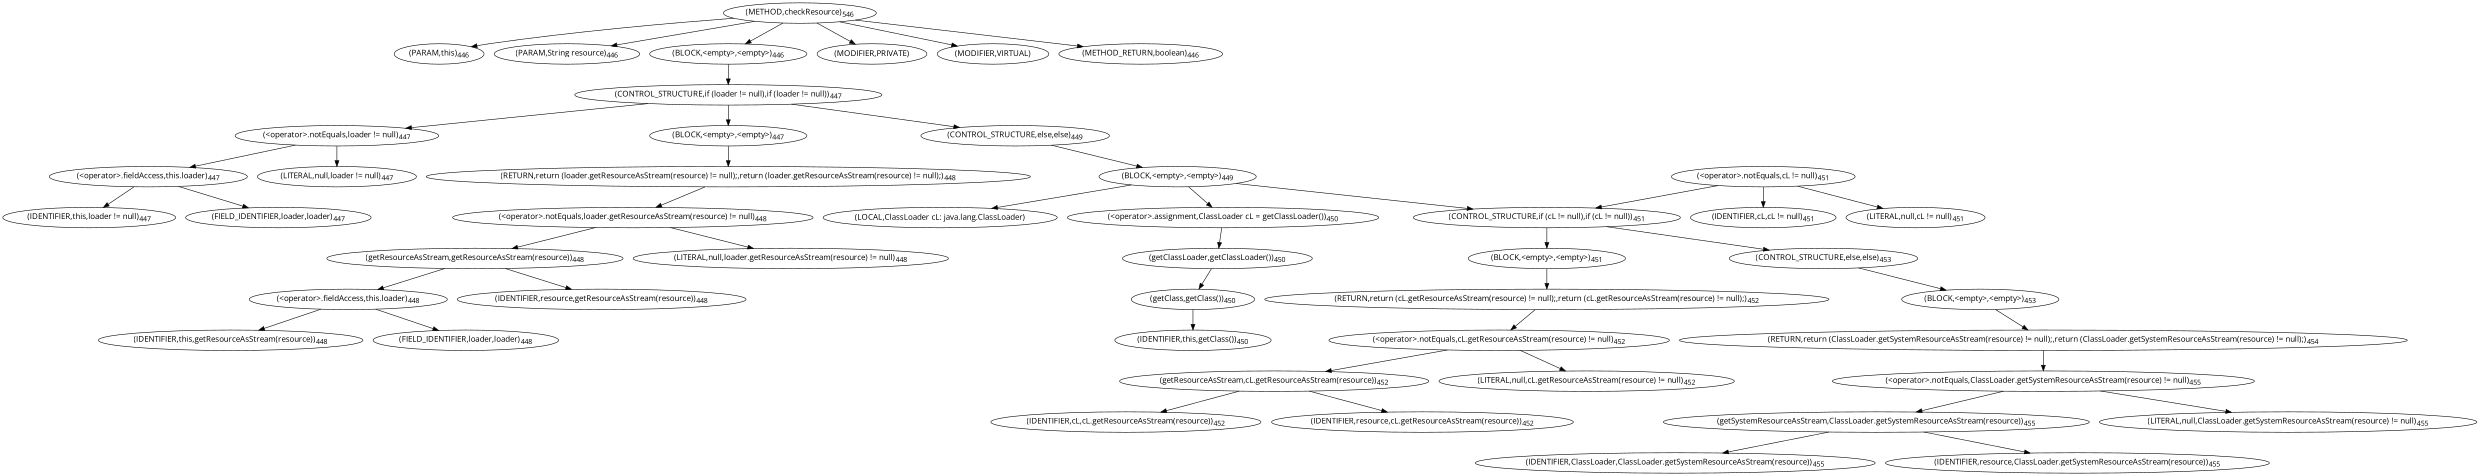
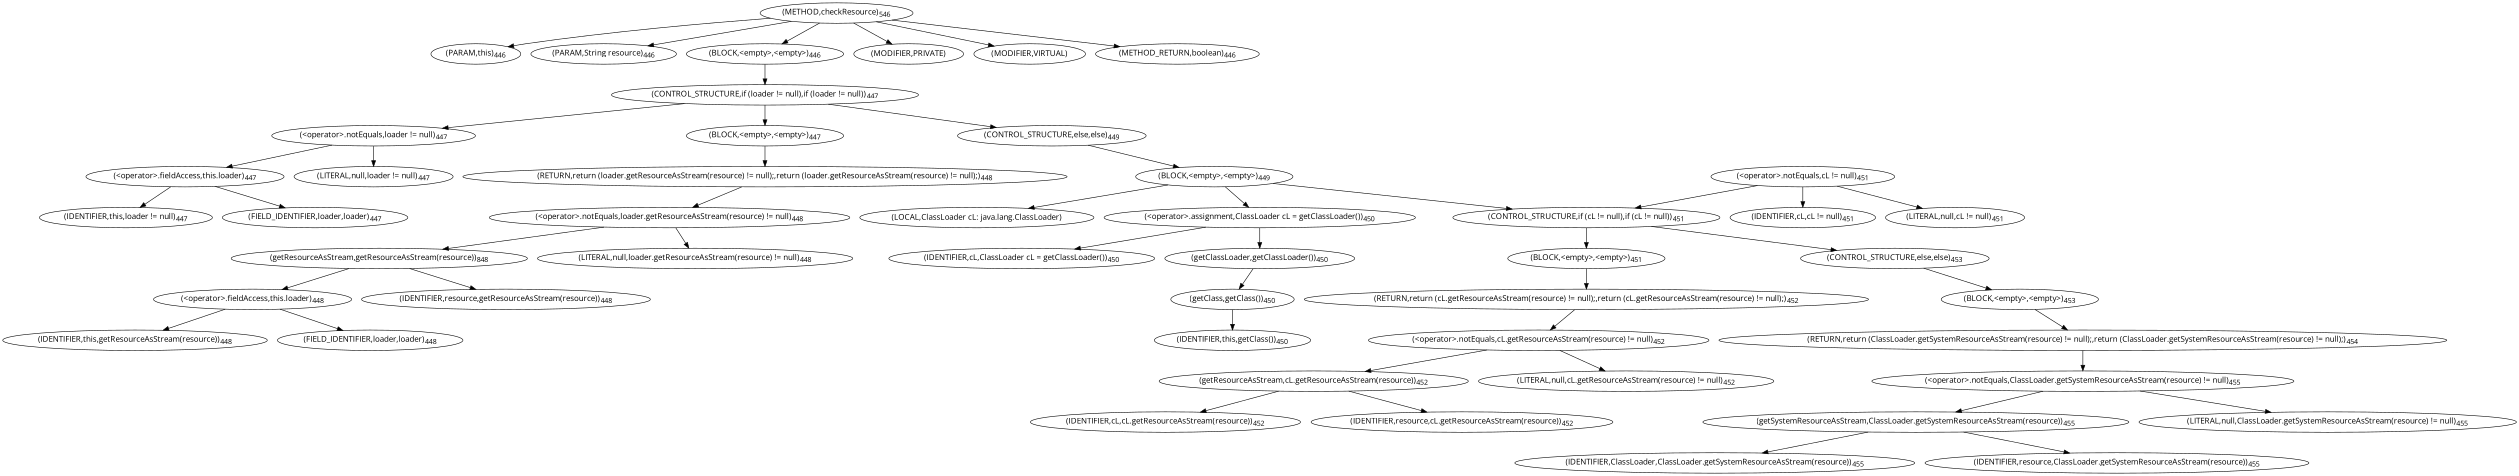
  digraph {
    fontname="Open Sans"
    node [fontname="Open Sans"]
    edge [fontname="Open Sans"]
    n1 [label=<(METHOD,checkResource)<SUB>546</SUB>>]
    n2 [label=<(PARAM,this)<SUB>446</SUB>>]
    n3 [label=<(PARAM,String resource)<SUB>446</SUB>>]
    n4 [label=<(BLOCK,&lt;empty&gt;,&lt;empty&gt;)<SUB>446</SUB>>]
    n5 [label=<(MODIFIER,PRIVATE)>]
    n6 [label=<(MODIFIER,VIRTUAL)>]
    n7 [label=<(METHOD_RETURN,boolean)<SUB>446</SUB>>]
    n8 [label=<(CONTROL_STRUCTURE,if (loader != null),if (loader != null))<SUB>447</SUB>>]
    n9 [label=<(&lt;operator&gt;.notEquals,loader != null)<SUB>447</SUB>>]
    n10 [label=<(BLOCK,&lt;empty&gt;,&lt;empty&gt;)<SUB>447</SUB>>]
    n11 [label=<(CONTROL_STRUCTURE,else,else)<SUB>449</SUB>>]
    n12 [label=<(&lt;operator&gt;.fieldAccess,this.loader)<SUB>447</SUB>>]
    n13 [label=<(LITERAL,null,loader != null)<SUB>447</SUB>>]
    n14 [label=<(RETURN,return (loader.getResourceAsStream(resource) != null);,return (loader.getResourceAsStream(resource) != null);)<SUB>448</SUB>>]
    n15 [label=<(BLOCK,&lt;empty&gt;,&lt;empty&gt;)<SUB>449</SUB>>]
    n16 [label=<(IDENTIFIER,this,loader != null)<SUB>447</SUB>>]
    n17 [label=<(FIELD_IDENTIFIER,loader,loader)<SUB>447</SUB>>]
    n18 [label=<(&lt;operator&gt;.notEquals,loader.getResourceAsStream(resource) != null)<SUB>448</SUB>>]
-   n19 [label=<(getResourceAsStream,getResourceAsStream(resource))<SUB>448</SUB>>]
+   n19 [label=<(getResourceAsStream,getResourceAsStream(resource))<SUB>848</SUB>>]
    n20 [label=<(LITERAL,null,loader.getResourceAsStream(resource) != null)<SUB>448</SUB>>]
    n21 [label=<(&lt;operator&gt;.fieldAccess,this.loader)<SUB>448</SUB>>]
    n22 [label=<(IDENTIFIER,resource,getResourceAsStream(resource))<SUB>448</SUB>>]
    n23 [label=<(IDENTIFIER,this,getResourceAsStream(resource))<SUB>448</SUB>>]
    n24 [label=<(FIELD_IDENTIFIER,loader,loader)<SUB>448</SUB>>]
    n25 [label=<(LOCAL,ClassLoader cL: java.lang.ClassLoader)>]
    n26 [label=<(&lt;operator&gt;.assignment,ClassLoader cL = getClassLoader())<SUB>450</SUB>>]
    n27 [label=<(CONTROL_STRUCTURE,if (cL != null),if (cL != null))<SUB>451</SUB>>]
+   n28 [label=<(IDENTIFIER,cL,ClassLoader cL = getClassLoader())<SUB>450</SUB>>]
    n29 [label=<(getClassLoader,getClassLoader())<SUB>450</SUB>>]
    n30 [label=<(BLOCK,&lt;empty&gt;,&lt;empty&gt;)<SUB>451</SUB>>]
    n31 [label=<(CONTROL_STRUCTURE,else,else)<SUB>453</SUB>>]
    n32 [label=<(getClass,getClass())<SUB>450</SUB>>]
    n33 [label=<(IDENTIFIER,this,getClass())<SUB>450</SUB>>]
    n34 [label=<(&lt;operator&gt;.notEquals,cL != null)<SUB>451</SUB>>]
    n35 [label=<(IDENTIFIER,cL,cL != null)<SUB>451</SUB>>]
    n36 [label=<(LITERAL,null,cL != null)<SUB>451</SUB>>]
    n37 [label=<(RETURN,return (cL.getResourceAsStream(resource) != null);,return (cL.getResourceAsStream(resource) != null);)<SUB>452</SUB>>]
    n38 [label=<(BLOCK,&lt;empty&gt;,&lt;empty&gt;)<SUB>453</SUB>>]
    n39 [label=<(&lt;operator&gt;.notEquals,cL.getResourceAsStream(resource) != null)<SUB>452</SUB>>]
    n40 [label=<(getResourceAsStream,cL.getResourceAsStream(resource))<SUB>452</SUB>>]
    n41 [label=<(LITERAL,null,cL.getResourceAsStream(resource) != null)<SUB>452</SUB>>]
    n42 [label=<(IDENTIFIER,cL,cL.getResourceAsStream(resource))<SUB>452</SUB>>]
    n43 [label=<(IDENTIFIER,resource,cL.getResourceAsStream(resource))<SUB>452</SUB>>]
    n44 [label=<(RETURN,return (ClassLoader.getSystemResourceAsStream(resource) != null);,return (ClassLoader.getSystemResourceAsStream(resource) != null);)<SUB>454</SUB>>]
    n45 [label=<(&lt;operator&gt;.notEquals,ClassLoader.getSystemResourceAsStream(resource) != null)<SUB>455</SUB>>]
    n46 [label=<(getSystemResourceAsStream,ClassLoader.getSystemResourceAsStream(resource))<SUB>455</SUB>>]
    n47 [label=<(LITERAL,null,ClassLoader.getSystemResourceAsStream(resource) != null)<SUB>455</SUB>>]
    n48 [label=<(IDENTIFIER,ClassLoader,ClassLoader.getSystemResourceAsStream(resource))<SUB>455</SUB>>]
    n49 [label=<(IDENTIFIER,resource,ClassLoader.getSystemResourceAsStream(resource))<SUB>455</SUB>>]
    n1 -> n2
    n1 -> n3
    n1 -> n4
    n1 -> n5
    n1 -> n6
    n1 -> n7
    n4 -> n8
    n8 -> n9
    n8 -> n10
    n8 -> n11
    n9 -> n12
    n9 -> n13
    n10 -> n14
    n11 -> n15
    n12 -> n16
    n12 -> n17
    n14 -> n18
    n15 -> n25
    n15 -> n26
    n15 -> n27
    n18 -> n19
    n18 -> n20
    n19 -> n21
    n19 -> n22
    n21 -> n23
    n21 -> n24
+   n26 -> n28
    n26 -> n29
    n27 -> n30
    n27 -> n31
    n29 -> n32
    n30 -> n37
    n31 -> n38
    n32 -> n33
    n34 -> n27
    n34 -> n35
    n34 -> n36
    n37 -> n39
    n38 -> n44
    n39 -> n40
    n39 -> n41
    n40 -> n42
    n40 -> n43
    n44 -> n45
    n45 -> n46
    n45 -> n47
    n46 -> n48
    n46 -> n49
  }
